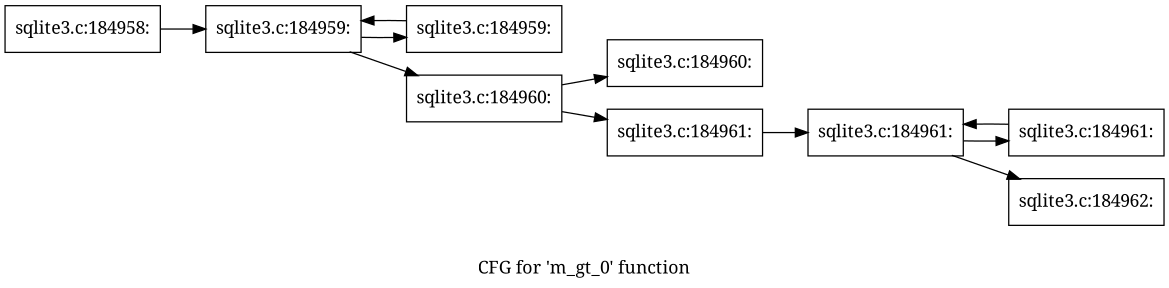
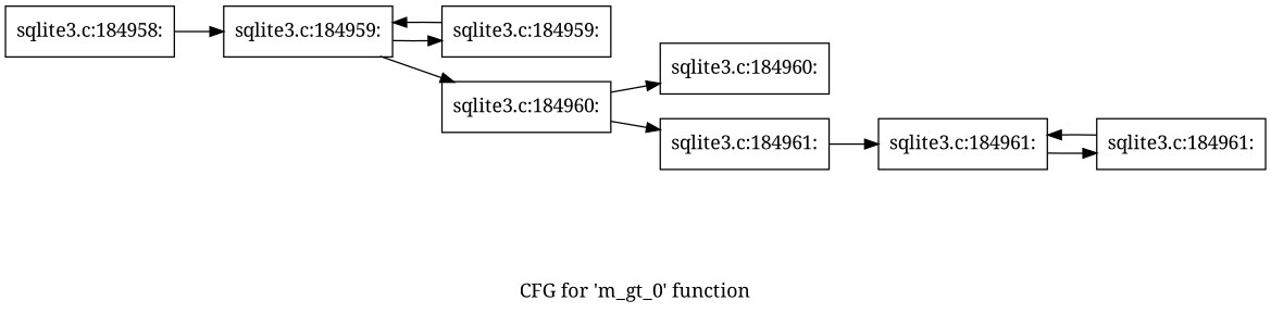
  digraph {
    fontname="Noto Serif"
    label="CFG for 'm_gt_0' function"
    rankdir=LR
    node [fontname="Noto Serif" shape=record]
    edge [fontname="Noto Serif"]
    n1 [label="{sqlite3.c:184958:}"]
    n2 [label="{sqlite3.c:184959:}"]
    n3 [label="{sqlite3.c:184959:}"]
    n4 [label="{sqlite3.c:184960:}"]
    n5 [label="{sqlite3.c:184960:}"]
    n6 [label="{sqlite3.c:184961:}"]
    n7 [label="{sqlite3.c:184961:}"]
    n8 [label="{sqlite3.c:184961:}"]
-   n9 [label="{sqlite3.c:184962:}"]
    n1 -> n2
    n2 -> n3
    n2 -> n4
    n3 -> n2
    n4 -> n5
    n4 -> n6
    n6 -> n7
    n7 -> n8
-   n7 -> n9
    n8 -> n7
  }
